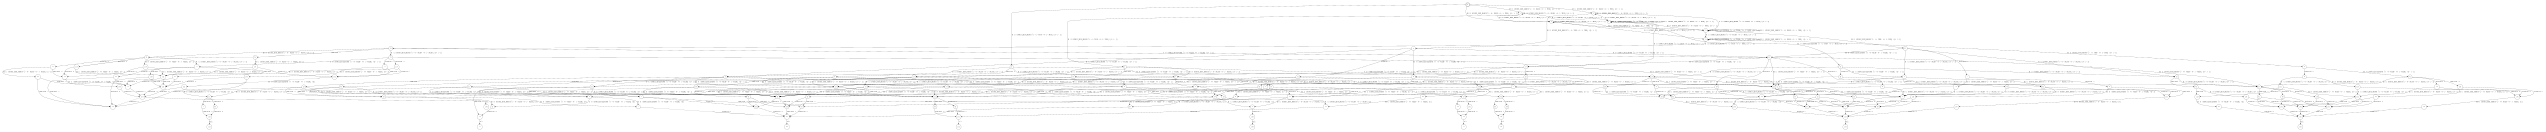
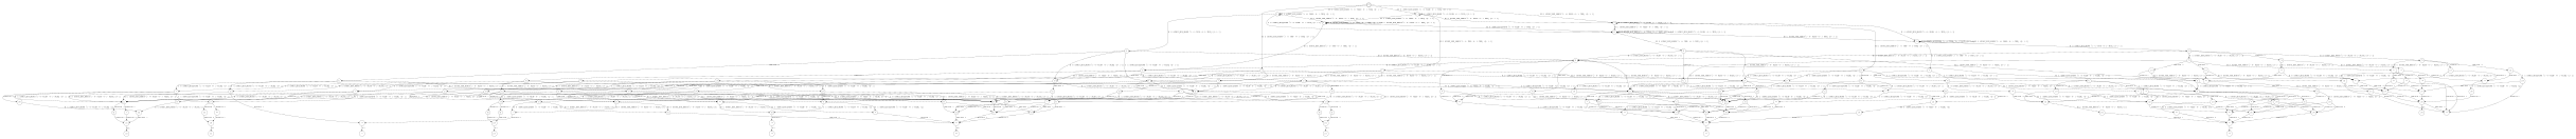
  digraph {
    fontname="Courier Prime"
    node [fontname="Courier Prime" shape=circle]
    edge [fontname="Courier Prime"]
    0 [peripheries=2]
    1
    2
    3
    4
    5
    6
    7
    8
    9
    10
    11
    12
    13
    14
    15
    16
    17
    18
    19
    20
    21
    22
    23
    24
    25
    26
    27
    28
    29
    30
    31
    32
    33
    34
    35
    36
    37
    38
    39
    40
    41
    42
    43
    44
    46
    47
    48
    49
    50
    51
    52
    53
    54
    55
    56
    130
    57
    58
    59
    60
    61
    62
    63
    64
    65
    66
    67
    68
    69
    70
    71
    72
    73
    74
    75
    76
    78
-   79
    80
    81
    82
    83
    84
    85
    86
    87
    88
    89
    90
    91
    92
    93
    94
    95
    96
    97
    98
    99
    100
    101
    102
    103
    104
    105
    106
    107
    108
    109
    110
    111
    112
    113
    114
    115
    116
    117
    n118 [label=218]
    119
    120
    121
    123
    124
    125
    126
    127
    128
    129
    131
    132
    133
    134
    135
    136
    137
    138
    139
    140
    141
    142
    143
    144
    145
    122
    146
    147
    148
    149
    150
    151
    152
    153
    154
    155
    156
    157
    158
    159
    160
    161
    162
    163
    164
    0 -> 1 [label="EX !0 !ATOMIC_EXCH_BRANCH (1, +0, FALSE, +0, 1, TRUE) !{0, 1, 2}"]
    0 -> 2 [label="EX !2 !ATOMIC_EXCH_BRANCH (1, +1, TRUE, +0, 2, TRUE) !{0, 1, 2}"]
    0 -> 3 [label="EX !1 !ATOMIC_EXCH_BRANCH (1, +0, FALSE, +0, 1, TRUE) !{0, 1, 2}"]
    0 -> 4 [label="EX !0 !ATOMIC_EXCH_BRANCH (1, +0, FALSE, +0, 1, TRUE) !{0, 1, 2}"]
    1 -> 1 [label="EX !0 !ATOMIC_EXCH_BRANCH (1, +0, FALSE, +0, 1, TRUE) !{0, 1, 2}"]
    1 -> 4 [label="EX !0 !ATOMIC_EXCH_BRANCH (1, +0, FALSE, +0, 1, TRUE) !{0, 1, 2}"]
    1 -> 5 [label="EX !2 !ATOMIC_EXCH_BRANCH (1, +1, TRUE, +0, 2, TRUE) !{0, 1, 2}"]
    1 -> 6 [label="EX !1 !ATOMIC_EXCH_BRANCH (1, +0, FALSE, +0, 1, TRUE) !{0, 1, 2}"]
    2 -> 7 [label="EX !0 !ATOMIC_EXCH_BRANCH (1, +0, FALSE, +0, 1, FALSE) !{0, 1, 2}"]
    2 -> 8 [label="EX !1 !ATOMIC_EXCH_BRANCH (1, +0, FALSE, +0, 1, FALSE) !{0, 1, 2}"]
    2 -> 9 [label="TERMINATE !2"]
    2 -> 10 [label="EX !0 !ATOMIC_EXCH_BRANCH (1, +0, FALSE, +0, 1, FALSE) !{0, 1, 2}"]
    3 -> 3 [label="EX !1 !ATOMIC_EXCH_BRANCH (1, +0, FALSE, +0, 1, TRUE) !{0, 1, 2}"]
    3 -> 6 [label="EX !0 !ATOMIC_EXCH_BRANCH (1, +0, FALSE, +0, 1, TRUE) !{0, 1, 2}"]
    3 -> 11 [label="EX !2 !ATOMIC_EXCH_BRANCH (1, +1, TRUE, +0, 2, TRUE) !{0, 1, 2}"]
    3 -> 12 [label="EX !0 !ATOMIC_EXCH_BRANCH (1, +0, FALSE, +0, 1, TRUE) !{0, 1, 2}"]
    4 -> 4 [label="EX !0 !ATOMIC_EXCH_BRANCH (1, +0, FALSE, +0, 1, TRUE) !{0, 1, 2}"]
    4 -> 12 [label="EX !1 !ATOMIC_EXCH_BRANCH (1, +0, FALSE, +0, 1, TRUE) !{0, 1, 2}"]
    4 -> 13 [label="EX !1 !ATOMIC_EXCH_BRANCH (1, +0, FALSE, +0, 1, TRUE) !{0, 1, 2}"]
    4 -> 14 [label="EX !2 !ATOMIC_EXCH_BRANCH (1, +1, TRUE, +0, 2, TRUE) !{0, 1, 2}"]
    5 -> 7 [label="EX !0 !ATOMIC_EXCH_BRANCH (1, +0, FALSE, +0, 1, FALSE) !{0, 1, 2}"]
    5 -> 10 [label="EX !0 !ATOMIC_EXCH_BRANCH (1, +0, FALSE, +0, 1, FALSE) !{0, 1, 2}"]
    5 -> 15 [label="EX !1 !ATOMIC_EXCH_BRANCH (1, +0, FALSE, +0, 1, FALSE) !{0, 1, 2}"]
    5 -> 16 [label="TERMINATE !2"]
    6 -> 6 [label="EX !0 !ATOMIC_EXCH_BRANCH (1, +0, FALSE, +0, 1, TRUE) !{0, 1, 2}"]
    6 -> 6 [label="EX !1 !ATOMIC_EXCH_BRANCH (1, +0, FALSE, +0, 1, TRUE) !{0, 1, 2}"]
    6 -> 12 [label="EX !0 !ATOMIC_EXCH_BRANCH (1, +0, FALSE, +0, 1, TRUE) !{0, 1, 2}"]
    6 -> 17 [label="EX !2 !ATOMIC_EXCH_BRANCH (1, +1, TRUE, +0, 2, TRUE) !{0, 1, 2}"]
    7 -> 18 [label="EX !1 !ATOMIC_EXCH_BRANCH (1, +0, FALSE, +0, 1, FALSE) !{0, 1, 2}"]
    7 -> 19 [label="TERMINATE !0"]
    7 -> 20 [label="TERMINATE !2"]
    8 -> 18 [label="EX !0 !ATOMIC_EXCH_BRANCH (1, +0, FALSE, +0, 1, FALSE) !{0, 1, 2}"]
    8 -> 21 [label="TERMINATE !2"]
    8 -> 22 [label="TERMINATE !1"]
    8 -> 23 [label="EX !0 !ATOMIC_EXCH_BRANCH (1, +0, FALSE, +0, 1, FALSE) !{0, 1, 2}"]
    9 -> 24 [label="EX !0 !ATOMIC_EXCH_BRANCH (1, +0, FALSE, +0, 1, FALSE) !{0, 1}"]
    9 -> 25 [label="EX !1 !ATOMIC_EXCH_BRANCH (1, +0, FALSE, +0, 1, FALSE) !{0, 1}"]
    9 -> 26 [label="EX !0 !ATOMIC_EXCH_BRANCH (1, +0, FALSE, +0, 1, FALSE) !{0, 1}"]
    10 -> 23 [label="EX !1 !ATOMIC_EXCH_BRANCH (1, +0, FALSE, +0, 1, FALSE) !{0, 1, 2}"]
    10 -> 27 [label="EX !1 !ATOMIC_EXCH_BRANCH (1, +0, FALSE, +0, 1, FALSE) !{0, 1, 2}"]
    10 -> 28 [label="TERMINATE !0"]
    10 -> 29 [label="TERMINATE !2"]
    11 -> 8 [label="EX !1 !ATOMIC_EXCH_BRANCH (1, +0, FALSE, +0, 1, FALSE) !{0, 1, 2}"]
    11 -> 30 [label="EX !0 !ATOMIC_EXCH_BRANCH (1, +0, FALSE, +0, 1, FALSE) !{0, 1, 2}"]
    11 -> 31 [label="TERMINATE !2"]
    11 -> 32 [label="EX !0 !ATOMIC_EXCH_BRANCH (1, +0, FALSE, +0, 1, FALSE) !{0, 1, 2}"]
    12 -> 12 [label="EX !0 !ATOMIC_EXCH_BRANCH (1, +0, FALSE, +0, 1, TRUE) !{0, 1, 2}"]
    12 -> 12 [label="EX !1 !ATOMIC_EXCH_BRANCH (1, +0, FALSE, +0, 1, TRUE) !{0, 1, 2}"]
    12 -> 13 [label="EX !1 !ATOMIC_EXCH_BRANCH (1, +0, FALSE, +0, 1, TRUE) !{0, 1, 2}"]
    12 -> 33 [label="EX !2 !ATOMIC_EXCH_BRANCH (1, +1, TRUE, +0, 2, TRUE) !{0, 1, 2}"]
    13 -> 13 [label="EX !0 !ATOMIC_EXCH_BRANCH (1, +0, FALSE, +0, 1, TRUE) !{0, 1, 2}"]
    13 -> 13 [label="EX !1 !ATOMIC_EXCH_BRANCH (1, +0, FALSE, +0, 1, TRUE) !{0, 1, 2}"]
    13 -> 34 [label="EX !2 !ATOMIC_EXCH_BRANCH (1, +1, TRUE, +0, 2, TRUE) !{0, 1, 2}"]
    13 -> 35 [label="EX !2 !ATOMIC_EXCH_BRANCH (1, +1, TRUE, +0, 2, TRUE) !{0, 1, 2}"]
    14 -> 10 [label="EX !0 !ATOMIC_EXCH_BRANCH (1, +0, FALSE, +0, 1, FALSE) !{0, 1, 2}"]
    14 -> 36 [label="EX !1 !ATOMIC_EXCH_BRANCH (1, +0, FALSE, +0, 1, FALSE) !{0, 1, 2}"]
    14 -> 37 [label="EX !1 !ATOMIC_EXCH_BRANCH (1, +0, FALSE, +0, 1, FALSE) !{0, 1, 2}"]
    14 -> 38 [label="TERMINATE !2"]
    15 -> 18 [label="EX !0 !ATOMIC_EXCH_BRANCH (1, +0, FALSE, +0, 1, FALSE) !{0, 1, 2}"]
    15 -> 23 [label="EX !0 !ATOMIC_EXCH_BRANCH (1, +0, FALSE, +0, 1, FALSE) !{0, 1, 2}"]
    15 -> 39 [label="TERMINATE !2"]
    15 -> 40 [label="TERMINATE !1"]
    16 -> 24 [label="EX !0 !ATOMIC_EXCH_BRANCH (1, +0, FALSE, +0, 1, FALSE) !{0, 1}"]
    16 -> 26 [label="EX !0 !ATOMIC_EXCH_BRANCH (1, +0, FALSE, +0, 1, FALSE) !{0, 1}"]
    16 -> 41 [label="EX !1 !ATOMIC_EXCH_BRANCH (1, +0, FALSE, +0, 1, FALSE) !{0, 1}"]
    17 -> 15 [label="EX !1 !ATOMIC_EXCH_BRANCH (1, +0, FALSE, +0, 1, FALSE) !{0, 1, 2}"]
    17 -> 30 [label="EX !0 !ATOMIC_EXCH_BRANCH (1, +0, FALSE, +0, 1, FALSE) !{0, 1, 2}"]
    17 -> 42 [label="TERMINATE !2"]
    18 -> 43 [label="TERMINATE !0"]
    18 -> 44 [label="TERMINATE !2"]
    19 -> 46 [label="EX !1 !ATOMIC_EXCH_BRANCH (1, +0, FALSE, +0, 1, FALSE) !{1, 2}"]
    19 -> 47 [label="TERMINATE !2"]
    19 -> 48 [label="EX !1 !ATOMIC_EXCH_BRANCH (1, +0, FALSE, +0, 1, FALSE) !{1, 2}"]
    20 -> 47 [label="TERMINATE !0"]
    20 -> 49 [label="EX !1 !ATOMIC_EXCH_BRANCH (1, +0, FALSE, +0, 1, FALSE) !{0, 1}"]
    21 -> 49 [label="EX !0 !ATOMIC_EXCH_BRANCH (1, +0, FALSE, +0, 1, FALSE) !{0, 1}"]
    21 -> 50 [label="TERMINATE !1"]
    21 -> 51 [label="EX !0 !ATOMIC_EXCH_BRANCH (1, +0, FALSE, +0, 1, FALSE) !{0, 1}"]
    22 -> 50 [label="TERMINATE !2"]
    22 -> 52 [label="EX !0 !ATOMIC_EXCH_BRANCH (1, +0, FALSE, +0, 1, FALSE) !{0, 2}"]
    22 -> 53 [label="EX !0 !ATOMIC_EXCH_BRANCH (1, +0, FALSE, +0, 1, FALSE) !{0, 2}"]
    23 -> 54 [label="TERMINATE !0"]
    23 -> 55 [label="TERMINATE !2"]
    23 -> 56 [label="TERMINATE !1"]
    24 -> 47 [label="TERMINATE !0"]
    24 -> 49 [label="EX !1 !ATOMIC_EXCH_BRANCH (1, +0, FALSE, +0, 1, FALSE) !{0, 1}"]
-   25 -> 49 [label="EX !0 !ATOMIC_EXCH_BRANCH (1, +0, FALSE, +0, 1, FALSE) !{0, 1}"]
    25 -> 51 [label="EX !0 !ATOMIC_EXCH_BRANCH (1, +0, FALSE, +0, 1, FALSE) !{0, 1}"]
    25 -> 130 [label="TERMINATE !1"]
    26 -> 51 [label="EX !1 !ATOMIC_EXCH_BRANCH (1, +0, FALSE, +0, 1, FALSE) !{0, 1}"]
    26 -> 57 [label="EX !1 !ATOMIC_EXCH_BRANCH (1, +0, FALSE, +0, 1, FALSE) !{0, 1}"]
    26 -> 58 [label="TERMINATE !0"]
    27 -> 59 [label="TERMINATE !0"]
    27 -> 60 [label="TERMINATE !2"]
    27 -> 61 [label="TERMINATE !1"]
    28 -> 62 [label="EX !1 !ATOMIC_EXCH_BRANCH (1, +0, FALSE, +0, 1, FALSE) !{1, 2}"]
    28 -> 63 [label="TERMINATE !2"]
    29 -> 63 [label="TERMINATE !0"]
    29 -> 64 [label="EX !1 !ATOMIC_EXCH_BRANCH (1, +0, FALSE, +0, 1, FALSE) !{0, 1}"]
    30 -> 18 [label="EX !1 !ATOMIC_EXCH_BRANCH (1, +0, FALSE, +0, 1, FALSE) !{0, 1, 2}"]
    30 -> 65 [label="TERMINATE !0"]
    30 -> 66 [label="TERMINATE !2"]
    31 -> 25 [label="EX !1 !ATOMIC_EXCH_BRANCH (1, +0, FALSE, +0, 1, FALSE) !{0, 1}"]
-   31 -> 20 [label="EX !0 !ATOMIC_EXCH_BRANCH (1, +0, FALSE, +0, 1, FALSE) !{0, 1}"]
+   31 -> 67 [label="EX !0 !ATOMIC_EXCH_BRANCH (1, +0, FALSE, +0, 1, FALSE) !{0, 1}"]
    31 -> 68 [label="EX !0 !ATOMIC_EXCH_BRANCH (1, +0, FALSE, +0, 1, FALSE) !{0, 1}"]
    32 -> 17 [label="EX !0 !ATOMIC_EXCH_BRANCH (1, +0, FALSE, +0, 1, FALSE) !{0, 1, 2}"]
    32 -> 23 [label="EX !1 !ATOMIC_EXCH_BRANCH (1, +0, FALSE, +0, 1, FALSE) !{0, 1, 2}"]
    32 -> 27 [label="EX !1 !ATOMIC_EXCH_BRANCH (1, +0, FALSE, +0, 1, FALSE) !{0, 1, 2}"]
    32 -> 69 [label="TERMINATE !0"]
    32 -> 70 [label="TERMINATE !2"]
    33 -> 32 [label="EX !0 !ATOMIC_EXCH_BRANCH (1, +0, FALSE, +0, 1, FALSE) !{0, 1, 2}"]
    33 -> 36 [label="EX !1 !ATOMIC_EXCH_BRANCH (1, +0, FALSE, +0, 1, FALSE) !{0, 1, 2}"]
    33 -> 37 [label="EX !1 !ATOMIC_EXCH_BRANCH (1, +0, FALSE, +0, 1, FALSE) !{0, 1, 2}"]
    33 -> 71 [label="TERMINATE !2"]
    34 -> 32 [label="EX !0 !ATOMIC_EXCH_BRANCH (1, +0, FALSE, +0, 1, FALSE) !{0, 1, 2}"]
    34 -> 72 [label="EX !0 !ATOMIC_EXCH_BRANCH (1, +0, FALSE, +0, 1, FALSE) !{0, 1, 2}"]
    34 -> 73 [label="EX !1 !ATOMIC_EXCH_BRANCH (1, +0, FALSE, +0, 1, FALSE) !{0, 1, 2}"]
    34 -> 74 [label="TERMINATE !2"]
    35 -> 75 [label="EX !0 !ATOMIC_EXCH_BRANCH (1, +0, FALSE, +0, 1, FALSE) !{0, 1, 2}"]
    35 -> 76 [label="TERMINATE !2"]
    36 -> 27 [label="EX !0 !ATOMIC_EXCH_BRANCH (1, +0, FALSE, +0, 1, FALSE) !{0, 1, 2}"]
    36 -> 78 [label="TERMINATE !1"]
    37 -> 23 [label="EX !0 !ATOMIC_EXCH_BRANCH (1, +0, FALSE, +0, 1, FALSE) !{0, 1, 2}"]
-   37 -> 79 [label="TERMINATE !2"]
    37 -> 80 [label="TERMINATE !1"]
    38 -> 81 [label="EX !0 !ATOMIC_EXCH_BRANCH (1, +0, FALSE, +0, 1, FALSE) !{0, 1}"]
    38 -> 82 [label="EX !1 !ATOMIC_EXCH_BRANCH (1, +0, FALSE, +0, 1, FALSE) !{0, 1}"]
    39 -> 49 [label="EX !0 !ATOMIC_EXCH_BRANCH (1, +0, FALSE, +0, 1, FALSE) !{0, 1}"]
    39 -> 51 [label="EX !0 !ATOMIC_EXCH_BRANCH (1, +0, FALSE, +0, 1, FALSE) !{0, 1}"]
    39 -> 83 [label="TERMINATE !1"]
    40 -> 52 [label="EX !0 !ATOMIC_EXCH_BRANCH (1, +0, FALSE, +0, 1, FALSE) !{0, 2}"]
    40 -> 53 [label="EX !0 !ATOMIC_EXCH_BRANCH (1, +0, FALSE, +0, 1, FALSE) !{0, 2}"]
    40 -> 83 [label="TERMINATE !0"]
    41 -> 49 [label="EX !0 !ATOMIC_EXCH_BRANCH (1, +0, FALSE, +0, 1, FALSE) !{0, 1}"]
    41 -> 51 [label="EX !0 !ATOMIC_EXCH_BRANCH (1, +0, FALSE, +0, 1, FALSE) !{0, 1}"]
    41 -> 83 [label="TERMINATE !1"]
    42 -> 41 [label="EX !1 !ATOMIC_EXCH_BRANCH (1, +0, FALSE, +0, 1, FALSE) !{0, 1}"]
    42 -> 67 [label="EX !0 !ATOMIC_EXCH_BRANCH (1, +0, FALSE, +0, 1, FALSE) !{0, 1}"]
    42 -> 68 [label="EX !0 !ATOMIC_EXCH_BRANCH (1, +0, FALSE, +0, 1, FALSE) !{0, 1}"]
    43 -> 84 [label="TERMINATE !2"]
    43 -> 85 [label="TERMINATE !1"]
    44 -> 84 [label="TERMINATE !0"]
    44 -> 86 [label="TERMINATE !1"]
    46 -> 84 [label="TERMINATE !2"]
    46 -> 85 [label="TERMINATE !1"]
    47 -> 87 [label="EX !1 !ATOMIC_EXCH_BRANCH (1, +0, FALSE, +0, 1, FALSE) !{1}"]
    47 -> 88 [label="EX !1 !ATOMIC_EXCH_BRANCH (1, +0, FALSE, +0, 1, FALSE) !{1}"]
    48 -> 89 [label="TERMINATE !2"]
    48 -> 90 [label="TERMINATE !1"]
    49 -> 84 [label="TERMINATE !0"]
    49 -> 86 [label="TERMINATE !1"]
    50 -> 91 [label="EX !0 !ATOMIC_EXCH_BRANCH (1, +0, FALSE, +0, 1, FALSE) !{0}"]
    50 -> 92 [label="EX !0 !ATOMIC_EXCH_BRANCH (1, +0, FALSE, +0, 1, FALSE) !{0}"]
    51 -> 93 [label="TERMINATE !0"]
    51 -> 94 [label="TERMINATE !1"]
    52 -> 85 [label="TERMINATE !0"]
    52 -> 86 [label="TERMINATE !2"]
    53 -> 95 [label="TERMINATE !0"]
    53 -> 96 [label="TERMINATE !2"]
    54 -> 97 [label="TERMINATE !2"]
    54 -> 98 [label="TERMINATE !1"]
    55 -> 97 [label="TERMINATE !0"]
    55 -> 99 [label="TERMINATE !1"]
    56 -> 98 [label="TERMINATE !0"]
    56 -> 99 [label="TERMINATE !2"]
    130 -> 151 [label=exit]
    57 -> 100 [label="TERMINATE !0"]
    57 -> 101 [label="TERMINATE !1"]
    58 -> 102 [label="EX !1 !ATOMIC_EXCH_BRANCH (1, +0, FALSE, +0, 1, FALSE) !{1}"]
    59 -> 103 [label="TERMINATE !2"]
    59 -> 104 [label="TERMINATE !1"]
    60 -> 103 [label="TERMINATE !0"]
    60 -> 105 [label="TERMINATE !1"]
    61 -> 104 [label="TERMINATE !0"]
    61 -> 105 [label="TERMINATE !2"]
    62 -> 97 [label="TERMINATE !2"]
    62 -> 98 [label="TERMINATE !1"]
    63 -> 106 [label="EX !1 !ATOMIC_EXCH_BRANCH (1, +0, FALSE, +0, 1, FALSE) !{1}"]
    64 -> 97 [label="TERMINATE !0"]
    64 -> 99 [label="TERMINATE !1"]
    65 -> 46 [label="EX !1 !ATOMIC_EXCH_BRANCH (1, +0, FALSE, +0, 1, FALSE) !{1, 2}"]
    65 -> 48 [label="EX !1 !ATOMIC_EXCH_BRANCH (1, +0, FALSE, +0, 1, FALSE) !{1, 2}"]
    65 -> 107 [label="TERMINATE !2"]
    66 -> 49 [label="EX !1 !ATOMIC_EXCH_BRANCH (1, +0, FALSE, +0, 1, FALSE) !{0, 1}"]
    66 -> 107 [label="TERMINATE !0"]
    67 -> 49 [label="EX !1 !ATOMIC_EXCH_BRANCH (1, +0, FALSE, +0, 1, FALSE) !{0, 1}"]
    67 -> 107 [label="TERMINATE !0"]
    68 -> 51 [label="EX !1 !ATOMIC_EXCH_BRANCH (1, +0, FALSE, +0, 1, FALSE) !{0, 1}"]
    68 -> 57 [label="EX !1 !ATOMIC_EXCH_BRANCH (1, +0, FALSE, +0, 1, FALSE) !{0, 1}"]
    68 -> 108 [label="TERMINATE !0"]
    69 -> 62 [label="EX !1 !ATOMIC_EXCH_BRANCH (1, +0, FALSE, +0, 1, FALSE) !{1, 2}"]
    69 -> 109 [label="TERMINATE !2"]
    70 -> 64 [label="EX !1 !ATOMIC_EXCH_BRANCH (1, +0, FALSE, +0, 1, FALSE) !{0, 1}"]
    70 -> 109 [label="TERMINATE !0"]
    71 -> 82 [label="EX !1 !ATOMIC_EXCH_BRANCH (1, +0, FALSE, +0, 1, FALSE) !{0, 1}"]
    71 -> 110 [label="EX !0 !ATOMIC_EXCH_BRANCH (1, +0, FALSE, +0, 1, FALSE) !{0, 1}"]
    72 -> 111 [label="EX !1 !ATOMIC_EXCH_BRANCH (1, +0, FALSE, +0, 1, FALSE) !{0, 1, 2}"]
    72 -> 112 [label="TERMINATE !0"]
    72 -> 113 [label="TERMINATE !2"]
    73 -> 23 [label="EX !0 !ATOMIC_EXCH_BRANCH (1, +0, FALSE, +0, 1, FALSE) !{0, 1, 2}"]
    73 -> 111 [label="EX !0 !ATOMIC_EXCH_BRANCH (1, +0, FALSE, +0, 1, FALSE) !{0, 1, 2}"]
    73 -> 114 [label="TERMINATE !2"]
    73 -> 115 [label="TERMINATE !1"]
    74 -> 116 [label="EX !0 !ATOMIC_EXCH_BRANCH (1, +0, FALSE, +0, 1, FALSE) !{0, 1}"]
    74 -> 117 [label="EX !1 !ATOMIC_EXCH_BRANCH (1, +0, FALSE, +0, 1, FALSE) !{0, 1}"]
    75 -> 27 [label="EX !1 !ATOMIC_EXCH_BRANCH (1, +0, FALSE, +0, 1, FALSE) !{0, 1, 2}"]
    75 -> n118 [label="TERMINATE !0"]
    75 -> 119 [label="TERMINATE !2"]
    76 -> 120 [label="EX !0 !ATOMIC_EXCH_BRANCH (1, +0, FALSE, +0, 1, FALSE) !{0, 1}"]
    76 -> 121 [label="EX !1 !ATOMIC_EXCH_BRANCH (1, +0, FALSE, +0, 1, FALSE) !{0, 1}"]
    78 -> 123 [label="TERMINATE !2"]
    78 -> 124 [label="EX !0 !ATOMIC_EXCH_BRANCH (1, +0, FALSE, +0, 1, FALSE) !{0, 2}"]
-   79 -> 64 [label="EX !0 !ATOMIC_EXCH_BRANCH (1, +0, FALSE, +0, 1, FALSE) !{0, 1}"]
-   79 -> 125 [label="TERMINATE !1"]
    80 -> 125 [label="TERMINATE !2"]
    80 -> 126 [label="EX !0 !ATOMIC_EXCH_BRANCH (1, +0, FALSE, +0, 1, FALSE) !{0, 2}"]
    81 -> 63 [label="TERMINATE !0"]
    81 -> 64 [label="EX !1 !ATOMIC_EXCH_BRANCH (1, +0, FALSE, +0, 1, FALSE) !{0, 1}"]
    82 -> 64 [label="EX !0 !ATOMIC_EXCH_BRANCH (1, +0, FALSE, +0, 1, FALSE) !{0, 1}"]
    82 -> 125 [label="TERMINATE !1"]
    83 -> 91 [label="EX !0 !ATOMIC_EXCH_BRANCH (1, +0, FALSE, +0, 1, FALSE) !{0}"]
    83 -> 92 [label="EX !0 !ATOMIC_EXCH_BRANCH (1, +0, FALSE, +0, 1, FALSE) !{0}"]
    84 -> 127 [label="TERMINATE !1"]
    85 -> 127 [label="TERMINATE !2"]
    86 -> 127 [label="TERMINATE !0"]
    87 -> 127 [label="TERMINATE !1"]
    88 -> 128 [label="TERMINATE !1"]
    89 -> 129 [label="TERMINATE !1"]
    90 -> 129 [label="TERMINATE !2"]
    91 -> 127 [label="TERMINATE !0"]
    92 -> 130 [label="TERMINATE !0"]
    93 -> 131 [label="TERMINATE !1"]
    94 -> 131 [label="TERMINATE !0"]
    95 -> 132 [label="TERMINATE !2"]
    96 -> 132 [label="TERMINATE !0"]
    97 -> 133 [label="TERMINATE !1"]
    98 -> 133 [label="TERMINATE !2"]
    99 -> 133 [label="TERMINATE !0"]
    100 -> 134 [label="TERMINATE !1"]
    101 -> 134 [label="TERMINATE !0"]
    102 -> 131 [label="TERMINATE !1"]
    103 -> 135 [label="TERMINATE !1"]
    104 -> 135 [label="TERMINATE !2"]
    105 -> 135 [label="TERMINATE !0"]
    106 -> 133 [label="TERMINATE !1"]
    107 -> 87 [label="EX !1 !ATOMIC_EXCH_BRANCH (1, +0, FALSE, +0, 1, FALSE) !{1}"]
    107 -> 88 [label="EX !1 !ATOMIC_EXCH_BRANCH (1, +0, FALSE, +0, 1, FALSE) !{1}"]
    108 -> 102 [label="EX !1 !ATOMIC_EXCH_BRANCH (1, +0, FALSE, +0, 1, FALSE) !{1}"]
    109 -> 106 [label="EX !1 !ATOMIC_EXCH_BRANCH (1, +0, FALSE, +0, 1, FALSE) !{1}"]
    110 -> 64 [label="EX !1 !ATOMIC_EXCH_BRANCH (1, +0, FALSE, +0, 1, FALSE) !{0, 1}"]
    110 -> 109 [label="TERMINATE !0"]
    111 -> 136 [label="TERMINATE !0"]
    111 -> 137 [label="TERMINATE !2"]
    111 -> 138 [label="TERMINATE !1"]
    112 -> 139 [label="EX !1 !ATOMIC_EXCH_BRANCH (1, +0, FALSE, +0, 1, FALSE) !{1, 2}"]
    112 -> 140 [label="TERMINATE !2"]
    113 -> 140 [label="TERMINATE !0"]
    113 -> 141 [label="EX !1 !ATOMIC_EXCH_BRANCH (1, +0, FALSE, +0, 1, FALSE) !{0, 1}"]
    114 -> 141 [label="EX !0 !ATOMIC_EXCH_BRANCH (1, +0, FALSE, +0, 1, FALSE) !{0, 1}"]
    114 -> 142 [label="TERMINATE !1"]
    115 -> 142 [label="TERMINATE !2"]
    115 -> 143 [label="EX !0 !ATOMIC_EXCH_BRANCH (1, +0, FALSE, +0, 1, FALSE) !{0, 2}"]
    116 -> 140 [label="TERMINATE !0"]
    116 -> 141 [label="EX !1 !ATOMIC_EXCH_BRANCH (1, +0, FALSE, +0, 1, FALSE) !{0, 1}"]
    117 -> 141 [label="EX !0 !ATOMIC_EXCH_BRANCH (1, +0, FALSE, +0, 1, FALSE) !{0, 1}"]
    117 -> 142 [label="TERMINATE !2"]
    n118 -> 144 [label="EX !1 !ATOMIC_EXCH_BRANCH (1, +0, FALSE, +0, 1, FALSE) !{1, 2}"]
    n118 -> 145 [label="TERMINATE !2"]
    119 -> 145 [label="TERMINATE !0"]
    119 -> 122 [label="EX !1 !ATOMIC_EXCH_BRANCH (1, +0, FALSE, +0, 1, FALSE) !{0, 1}"]
    120 -> 145 [label="TERMINATE !0"]
    120 -> 122 [label="EX !1 !ATOMIC_EXCH_BRANCH (1, +0, FALSE, +0, 1, FALSE) !{0, 1}"]
    121 -> 123 [label="TERMINATE !1"]
    121 -> 122 [label="EX !0 !ATOMIC_EXCH_BRANCH (1, +0, FALSE, +0, 1, FALSE) !{0, 1}"]
    123 -> 146 [label="EX !0 !ATOMIC_EXCH_BRANCH (1, +0, FALSE, +0, 1, FALSE) !{0}"]
    124 -> 104 [label="TERMINATE !0"]
    124 -> 105 [label="TERMINATE !2"]
    125 -> 147 [label="EX !0 !ATOMIC_EXCH_BRANCH (1, +0, FALSE, +0, 1, FALSE) !{0}"]
    126 -> 98 [label="TERMINATE !0"]
    126 -> 99 [label="TERMINATE !2"]
    127 -> 148 [label=exit]
    128 -> 149 [label=exit]
    129 -> 150 [label=exit]
    131 -> 152 [label=exit]
    132 -> 153 [label=exit]
    133 -> 154 [label=exit]
    134 -> 155 [label=exit]
    135 -> 156 [label=exit]
    136 -> 157 [label="TERMINATE !2"]
    136 -> 158 [label="TERMINATE !1"]
    137 -> 157 [label="TERMINATE !0"]
    137 -> 159 [label="TERMINATE !1"]
    138 -> 158 [label="TERMINATE !0"]
    138 -> 159 [label="TERMINATE !2"]
    139 -> 157 [label="TERMINATE !2"]
    139 -> 158 [label="TERMINATE !1"]
    140 -> 160 [label="EX !1 !ATOMIC_EXCH_BRANCH (1, +0, FALSE, +0, 1, FALSE) !{1}"]
    141 -> 157 [label="TERMINATE !0"]
    141 -> 159 [label="TERMINATE !1"]
    142 -> 161 [label="EX !0 !ATOMIC_EXCH_BRANCH (1, +0, FALSE, +0, 1, FALSE) !{0}"]
    143 -> 158 [label="TERMINATE !0"]
    143 -> 159 [label="TERMINATE !2"]
    144 -> 103 [label="TERMINATE !2"]
    144 -> 104 [label="TERMINATE !1"]
    145 -> 162 [label="EX !1 !ATOMIC_EXCH_BRANCH (1, +0, FALSE, +0, 1, FALSE) !{1}"]
    122 -> 103 [label="TERMINATE !0"]
    122 -> 105 [label="TERMINATE !1"]
    146 -> 135 [label="TERMINATE !0"]
    147 -> 133 [label="TERMINATE !0"]
    157 -> 163 [label="TERMINATE !1"]
    159 -> 163 [label="TERMINATE !0"]
    160 -> 163 [label="TERMINATE !5"]
    161 -> 163 [label="TERMINATE !0"]
    162 -> 135 [label="TERMINATE !1"]
    163 -> 158 [label="TERMINATE !2"]
    163 -> 164 [label=exit]
  }
